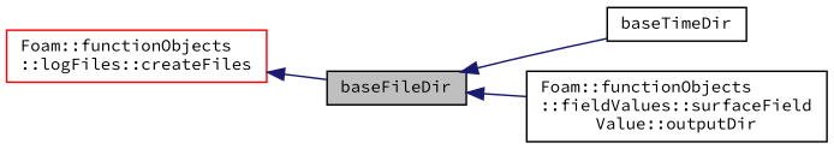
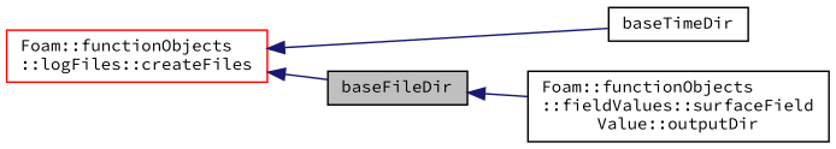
  digraph {
    fontname="Source Code Pro"
    rankdir=LR
    node [color=black fontname="Source Code Pro" fontsize=10 shape=record]
    edge [color=midnightblue dir=back fontname="Source Code Pro" fontsize=10 labelfontname=Helvetica labelfontsize=10 style=solid]
    n1 [fillcolor=grey75 fontcolor=black height=0.2 label=baseFileDir style=filled width=0.4]
    n2 [height=0.2 label=baseTimeDir width=0.4]
    n3 [height=0.2 label="Foam::functionObjects\l::fieldValues::surfaceField\lValue::outputDir" width=0.4]
    n4 [color=red height=0.2 label="Foam::functionObjects\l::logFiles::createFiles" width=0.4]
-   n1 -> n2
+   n4 -> n2
    n1 -> n3
    n4 -> n1
  }
